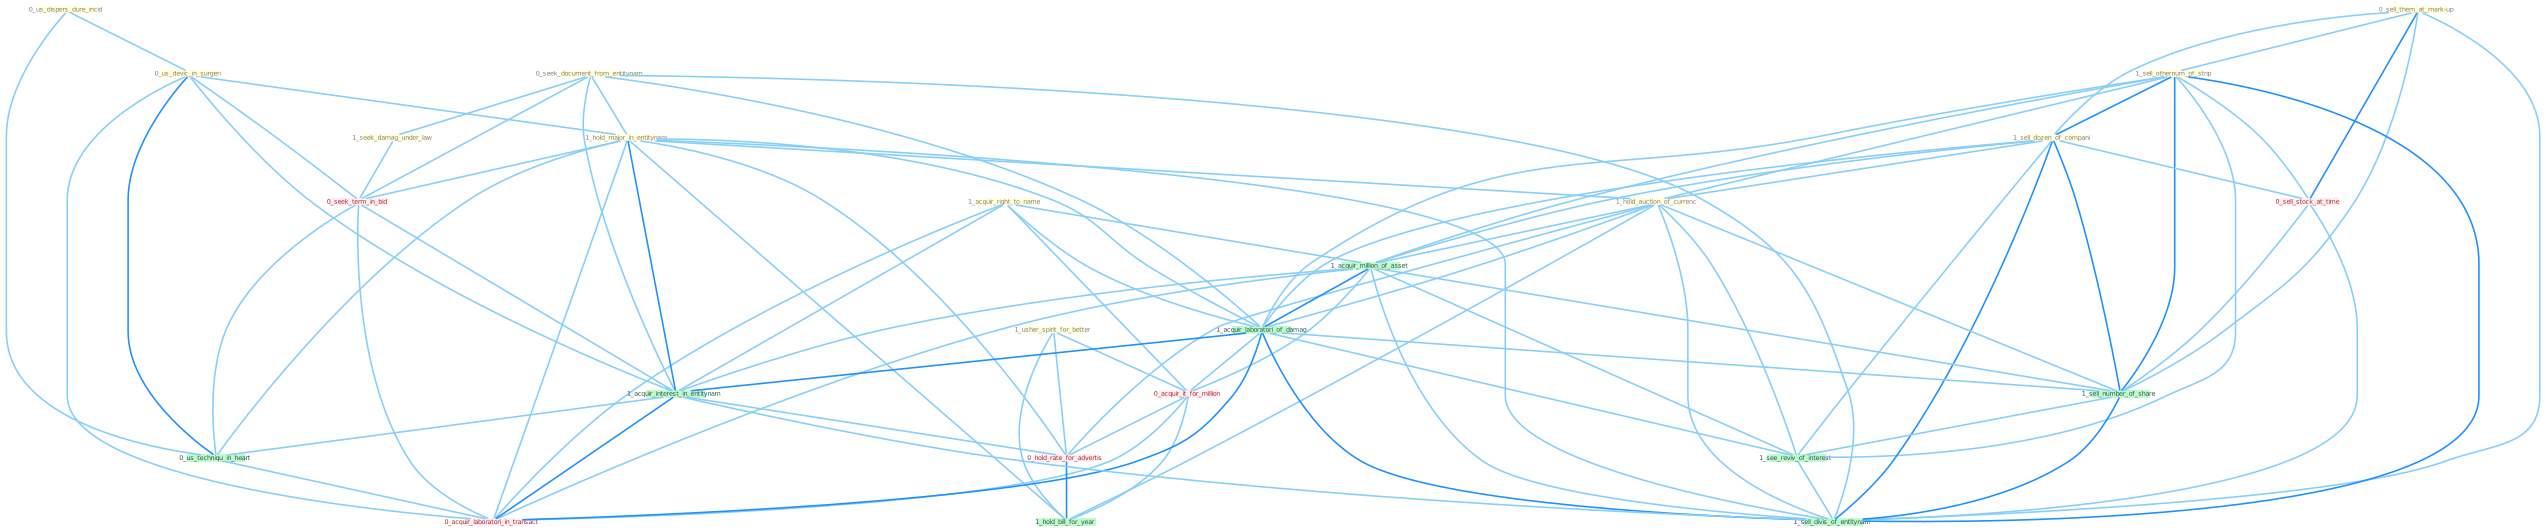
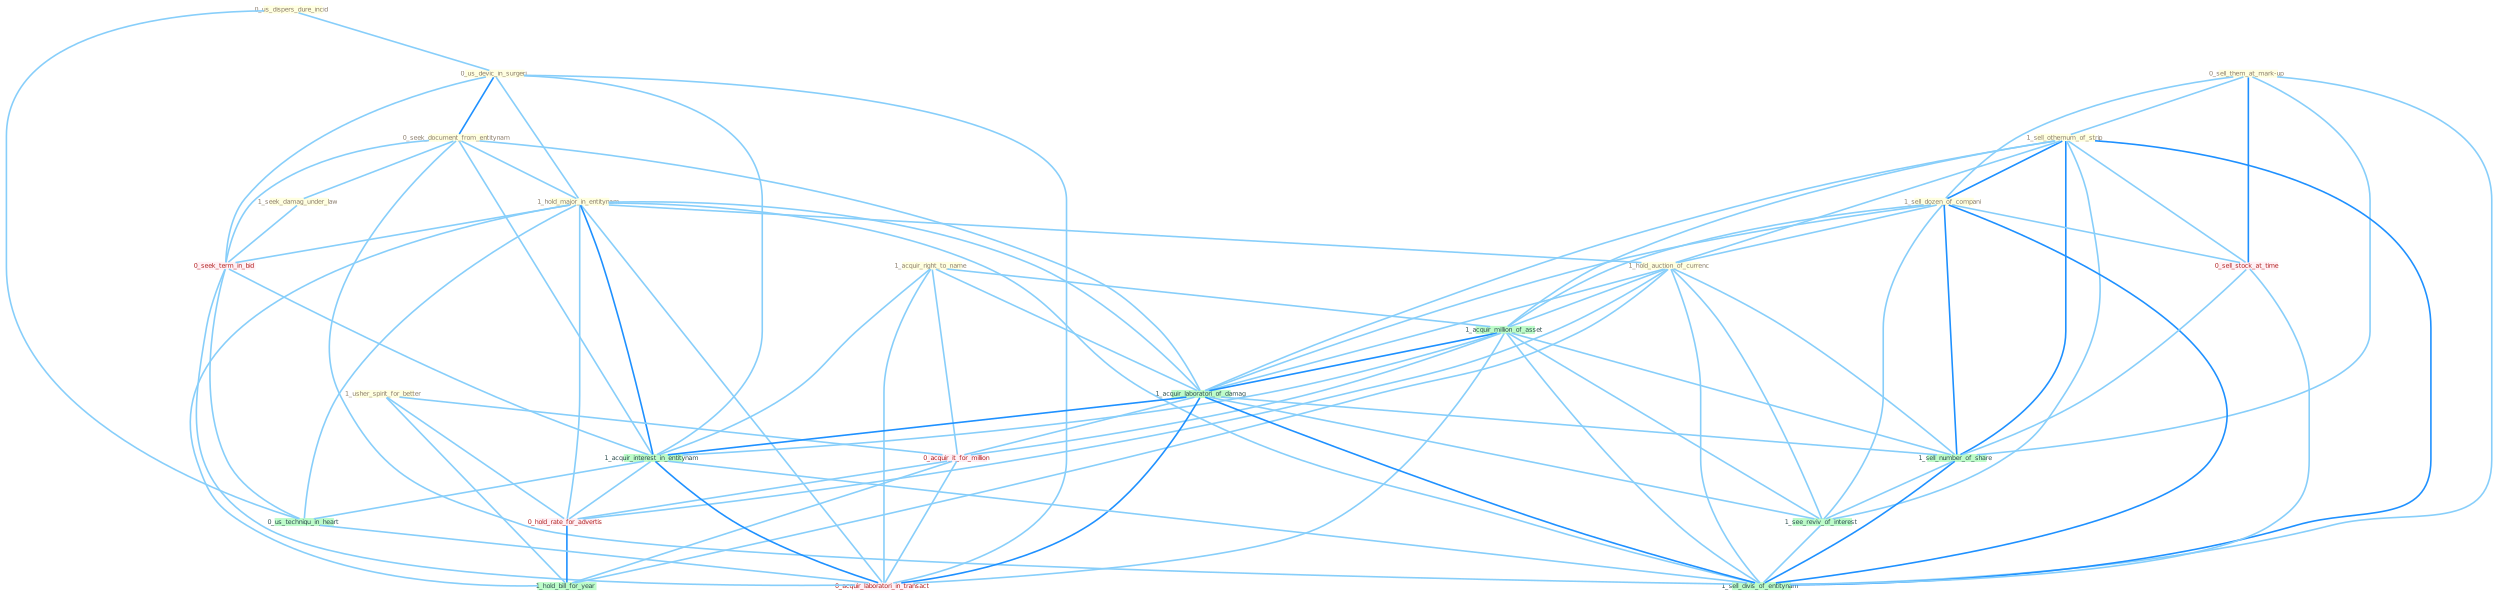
  graph {
    fontname="DejaVu Sans"
    node [color="#ffffe0" fixedsize=true fontcolor="#8b7d6b" fontname="DejaVu Sans" fontsize=4 shape=polygon style=filled]
    edge [color="#87cefa" fontname="DejaVu Sans" w=1]
    "1_acquir_right_to_name " [height=.06 width=.5]
    "0_sell_them_at_mark-up " [height=.06 width=.5]
    "1_sell_othernum_of_strip " [height=.06 width=.5]
    "0_seek_document_from_entitynam " [height=.06 width=.5]
    "0_us_dispers_dure_incid " [height=.06 width=.5]
    "1_sell_dozen_of_compani " [height=.06 width=.5]
    "1_seek_damag_under_law " [height=.06 width=.5]
    "0_us_devic_in_surgeri " [height=.06 width=.5]
    "1_hold_major_in_entitynam " [height=.06 width=.5]
    "1_hold_auction_of_currenc " [height=.06 width=.5]
    "1_usher_spirit_for_better " [height=.06 width=.5]
    "0_seek_term_in_bid " [color="#fff0f5" fontcolor="#b22222" height=.06 width=.5]
    "0_acquir_it_for_million " [color="#fff0f5" fontcolor="#b22222" height=.06 width=.5]
    "0_hold_rate_for_advertis " [color="#fff0f5" fontcolor="#b22222" height=.06 width=.5]
    "0_acquir_laboratori_in_transact " [color="#fff0f5" fontcolor="#b22222" height=.06 width=.5]
    "0_sell_stock_at_time " [color="#fff0f5" fontcolor="#b22222" height=.06 width=.5]
    "1_acquir_million_of_asset " [color="#BDFCC9" fontcolor="#2f4f4f" height=.06 width=.5]
    n18 [color="#BDFCC9" fontcolor="#2f4f4f" height=.06 label="1_acquir_laboratori_of_damag" width=.5]
    "1_acquir_interest_in_entitynam " [color="#BDFCC9" fontcolor="#2f4f4f" height=.06 width=.5]
    "1_sell_number_of_share " [color="#BDFCC9" fontcolor="#2f4f4f" height=.06 width=.5]
    "1_sell_divis_of_entitynam " [color="#BDFCC9" fontcolor="#2f4f4f" height=.06 width=.5]
    "1_see_reviv_of_interest " [color="#BDFCC9" fontcolor="#2f4f4f" height=.06 width=.5]
    "0_us_techniqu_in_heart " [color="#BDFCC9" fontcolor="#2f4f4f" height=.06 width=.5]
    "1_hold_bill_for_year " [color="#BDFCC9" fontcolor="#2f4f4f" height=.06 width=.5]
    subgraph sub_1 {
      "1_acquir_right_to_name "
      "0_sell_them_at_mark-up "
      "1_sell_othernum_of_strip "
      "0_seek_document_from_entitynam "
      "0_us_dispers_dure_incid "
      "1_sell_dozen_of_compani "
      "1_seek_damag_under_law "
      "0_us_devic_in_surgeri "
      "1_hold_major_in_entitynam "
      "1_hold_auction_of_currenc "
      "1_usher_spirit_for_better "
    }
    subgraph sub_2 {
      "0_seek_term_in_bid "
      "0_acquir_it_for_million "
      "0_hold_rate_for_advertis "
      "0_acquir_laboratori_in_transact "
      "0_sell_stock_at_time "
    }
    "1_acquir_right_to_name " -- "0_acquir_it_for_million "
    "1_acquir_right_to_name " -- "0_acquir_laboratori_in_transact "
    "1_acquir_right_to_name " -- "1_acquir_million_of_asset "
    "1_acquir_right_to_name " -- n18
    "1_acquir_right_to_name " -- "1_acquir_interest_in_entitynam "
    "0_sell_them_at_mark-up " -- "1_sell_othernum_of_strip "
    "0_sell_them_at_mark-up " -- "1_sell_dozen_of_compani "
    "0_sell_them_at_mark-up " -- "0_sell_stock_at_time " [color="#1e90ff" w=2]
    "0_sell_them_at_mark-up " -- "1_sell_number_of_share "
    "0_sell_them_at_mark-up " -- "1_sell_divis_of_entitynam "
    "1_sell_othernum_of_strip " -- "1_sell_dozen_of_compani " [color="#1e90ff" w=2]
    "1_sell_othernum_of_strip " -- "1_hold_auction_of_currenc "
    "1_sell_othernum_of_strip " -- "0_sell_stock_at_time "
    "1_sell_othernum_of_strip " -- "1_acquir_million_of_asset "
    "1_sell_othernum_of_strip " -- n18
    "1_sell_othernum_of_strip " -- "1_sell_number_of_share " [color="#1e90ff" w=2]
    "1_sell_othernum_of_strip " -- "1_sell_divis_of_entitynam " [color="#1e90ff" w=2]
    "1_sell_othernum_of_strip " -- "1_see_reviv_of_interest "
    "0_seek_document_from_entitynam " -- "1_seek_damag_under_law "
    "0_seek_document_from_entitynam " -- "1_hold_major_in_entitynam "
    "0_seek_document_from_entitynam " -- "0_seek_term_in_bid "
    "0_seek_document_from_entitynam " -- n18
    "0_seek_document_from_entitynam " -- "1_acquir_interest_in_entitynam "
    "0_seek_document_from_entitynam " -- "1_sell_divis_of_entitynam "
    "0_us_dispers_dure_incid " -- "0_us_devic_in_surgeri "
    "0_us_dispers_dure_incid " -- "0_us_techniqu_in_heart "
    "1_sell_dozen_of_compani " -- "1_hold_auction_of_currenc "
    "1_sell_dozen_of_compani " -- "0_sell_stock_at_time "
    "1_sell_dozen_of_compani " -- "1_acquir_million_of_asset "
    "1_sell_dozen_of_compani " -- n18
    "1_sell_dozen_of_compani " -- "1_sell_number_of_share " [color="#1e90ff" w=2]
    "1_sell_dozen_of_compani " -- "1_sell_divis_of_entitynam " [color="#1e90ff" w=2]
    "1_sell_dozen_of_compani " -- "1_see_reviv_of_interest "
    "1_seek_damag_under_law " -- "0_seek_term_in_bid "
    "0_us_devic_in_surgeri " -- "1_hold_major_in_entitynam "
    "0_us_devic_in_surgeri " -- "0_seek_term_in_bid "
    "0_us_devic_in_surgeri " -- "0_acquir_laboratori_in_transact "
    "0_us_devic_in_surgeri " -- "1_acquir_interest_in_entitynam "
-   "0_us_devic_in_surgeri " -- "0_us_techniqu_in_heart " [color="#1e90ff" w=2]
+   "0_us_devic_in_surgeri " -- "0_seek_document_from_entitynam " [color="#1e90ff" w=2]
    "1_hold_major_in_entitynam " -- "1_hold_auction_of_currenc "
    "1_hold_major_in_entitynam " -- "0_seek_term_in_bid "
    "1_hold_major_in_entitynam " -- "0_hold_rate_for_advertis "
    "1_hold_major_in_entitynam " -- "0_acquir_laboratori_in_transact "
    "1_hold_major_in_entitynam " -- n18
    "1_hold_major_in_entitynam " -- "1_acquir_interest_in_entitynam " [color="#1e90ff" w=2]
    "1_hold_major_in_entitynam " -- "1_sell_divis_of_entitynam "
    "1_hold_major_in_entitynam " -- "0_us_techniqu_in_heart "
    "1_hold_major_in_entitynam " -- "1_hold_bill_for_year "
    "1_hold_auction_of_currenc " -- "0_hold_rate_for_advertis "
    "1_hold_auction_of_currenc " -- "1_acquir_million_of_asset "
    "1_hold_auction_of_currenc " -- n18
    "1_hold_auction_of_currenc " -- "1_sell_number_of_share "
    "1_hold_auction_of_currenc " -- "1_sell_divis_of_entitynam "
    "1_hold_auction_of_currenc " -- "1_see_reviv_of_interest "
    "1_hold_auction_of_currenc " -- "1_hold_bill_for_year "
    "1_usher_spirit_for_better " -- "0_acquir_it_for_million "
    "1_usher_spirit_for_better " -- "0_hold_rate_for_advertis "
    "1_usher_spirit_for_better " -- "1_hold_bill_for_year "
    "0_seek_term_in_bid " -- "0_acquir_laboratori_in_transact "
    "0_seek_term_in_bid " -- "1_acquir_interest_in_entitynam "
    "0_seek_term_in_bid " -- "0_us_techniqu_in_heart "
    "0_acquir_it_for_million " -- "0_hold_rate_for_advertis "
    "0_acquir_it_for_million " -- "0_acquir_laboratori_in_transact "
    "0_acquir_it_for_million " -- "1_hold_bill_for_year "
    "0_hold_rate_for_advertis " -- "1_hold_bill_for_year " [color="#1e90ff" w=2]
    "0_sell_stock_at_time " -- "1_sell_number_of_share "
    "0_sell_stock_at_time " -- "1_sell_divis_of_entitynam "
    "1_acquir_million_of_asset " -- "0_acquir_it_for_million "
    "1_acquir_million_of_asset " -- "0_acquir_laboratori_in_transact "
    "1_acquir_million_of_asset " -- n18 [color="#1e90ff" w=2]
    "1_acquir_million_of_asset " -- "1_acquir_interest_in_entitynam "
    "1_acquir_million_of_asset " -- "1_sell_number_of_share "
    "1_acquir_million_of_asset " -- "1_sell_divis_of_entitynam "
    "1_acquir_million_of_asset " -- "1_see_reviv_of_interest "
    n18 -- "0_acquir_it_for_million "
    n18 -- "0_acquir_laboratori_in_transact " [color="#1e90ff" w=2]
    n18 -- "1_acquir_interest_in_entitynam " [color="#1e90ff" w=2]
    n18 -- "1_sell_number_of_share "
    n18 -- "1_sell_divis_of_entitynam " [color="#1e90ff" w=2]
    n18 -- "1_see_reviv_of_interest "
    "1_acquir_interest_in_entitynam " -- "0_hold_rate_for_advertis "
    "1_acquir_interest_in_entitynam " -- "0_acquir_laboratori_in_transact " [color="#1e90ff" w=2]
    "1_acquir_interest_in_entitynam " -- "1_sell_divis_of_entitynam "
    "1_acquir_interest_in_entitynam " -- "0_us_techniqu_in_heart "
    "1_sell_number_of_share " -- "1_sell_divis_of_entitynam " [color="#1e90ff" w=2]
    "1_sell_number_of_share " -- "1_see_reviv_of_interest "
    "1_see_reviv_of_interest " -- "1_sell_divis_of_entitynam "
    "0_us_techniqu_in_heart " -- "0_acquir_laboratori_in_transact "
  }
